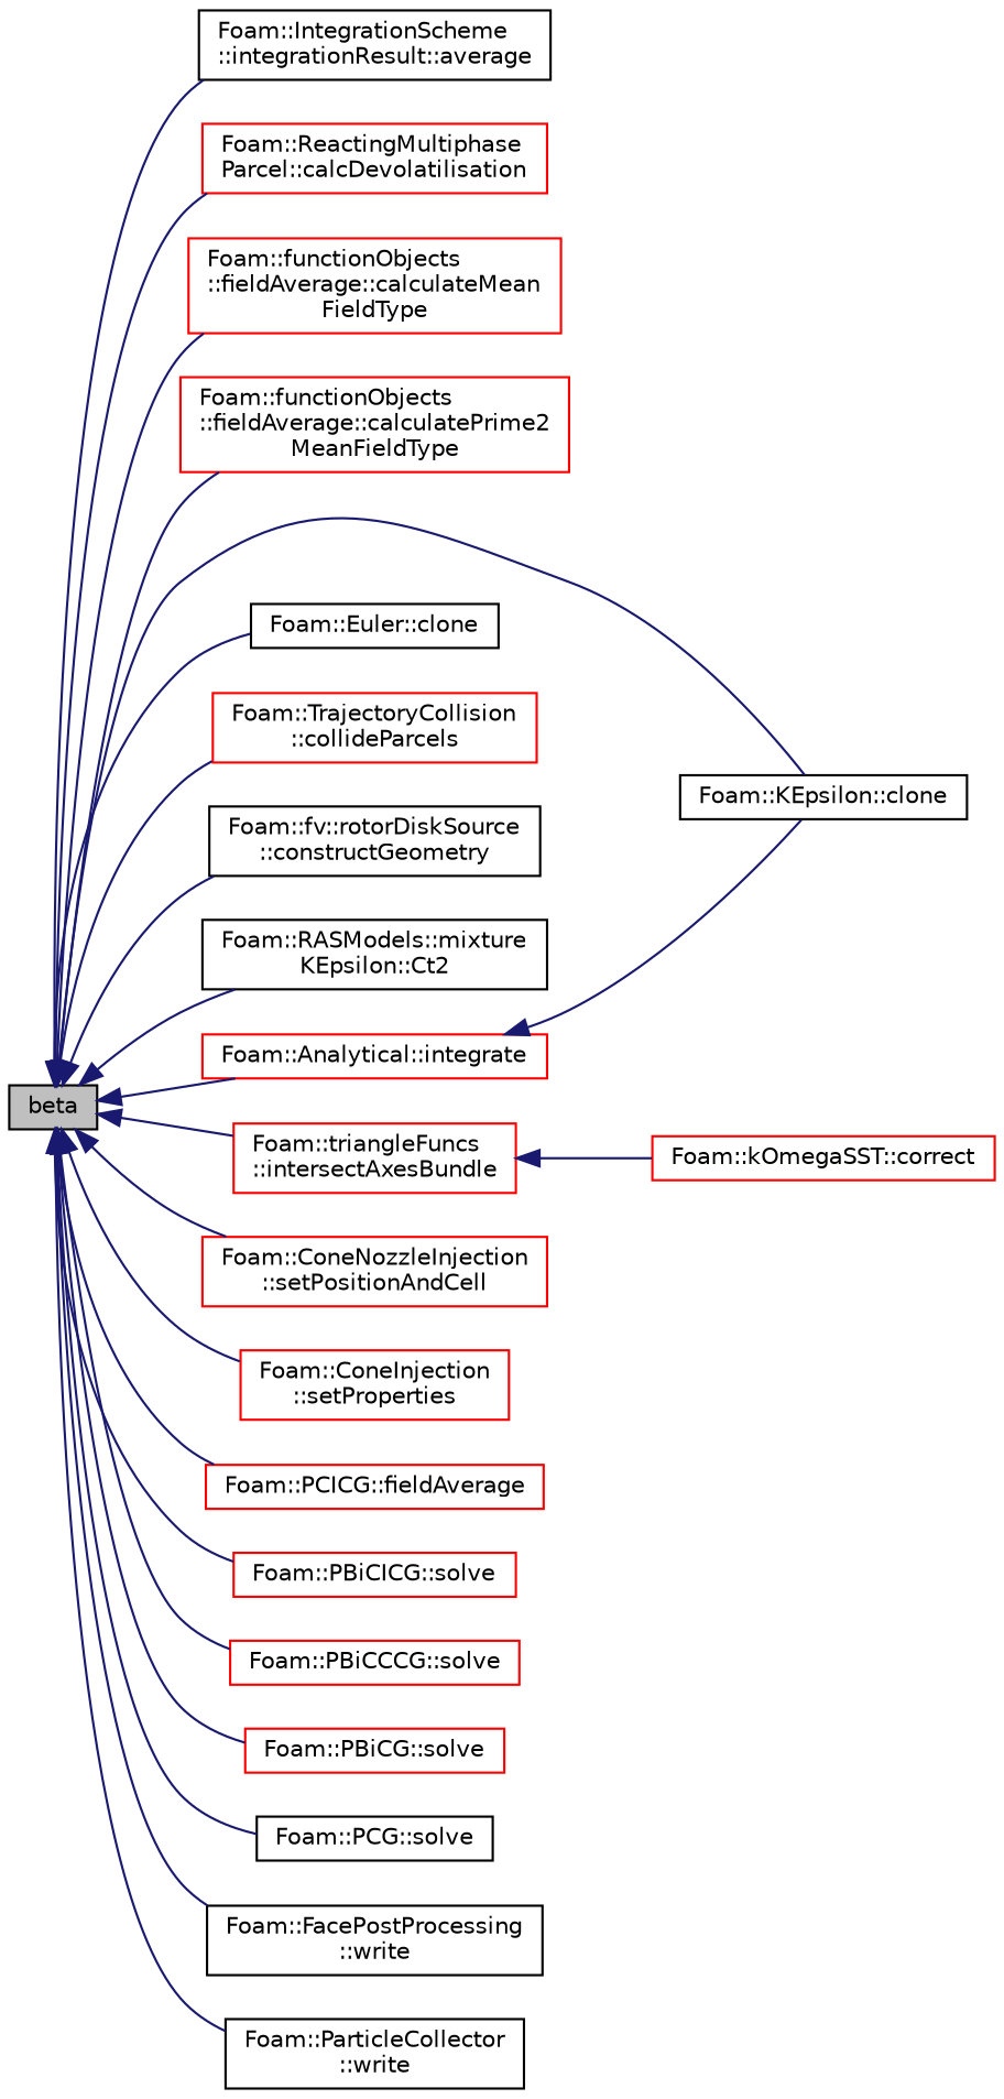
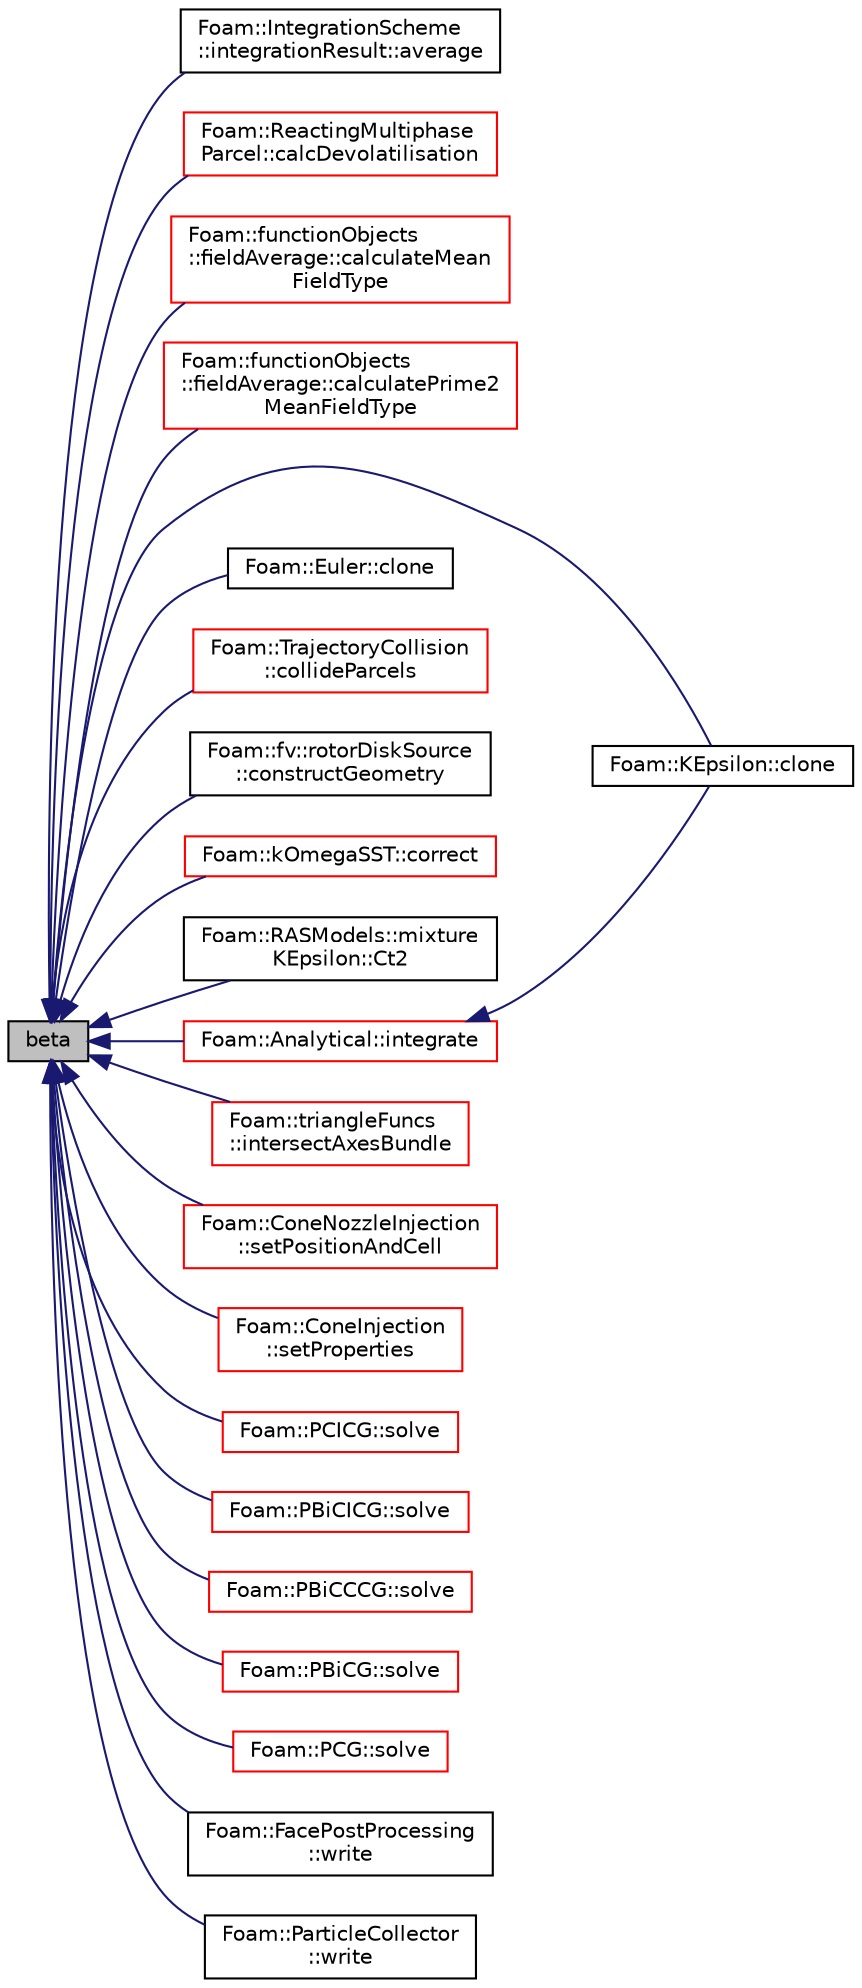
  digraph {
    rankdir=LR
    node [color=red fontname=Helvetica fontsize=10 shape=record]
    edge [color=midnightblue dir=back fontname=Helvetica fontsize=10 labelfontname=Helvetica labelfontsize=10 style=solid]
    n1 [color=black fillcolor=grey75 fontcolor=black height=0.2 label=beta style=filled width=0.4]
    n2 [color=black height=0.2 label="Foam::IntegrationScheme\l::integrationResult::average" width=0.4]
    n3 [height=0.2 label="Foam::ReactingMultiphase\lParcel::calcDevolatilisation" width=0.4]
    n4 [height=0.2 label="Foam::functionObjects\l::fieldAverage::calculateMean\lFieldType" width=0.4]
    n5 [height=0.2 label="Foam::functionObjects\l::fieldAverage::calculatePrime2\lMeanFieldType" width=0.4]
    n6 [color=black height=0.2 label="Foam::KEpsilon::clone" width=0.4]
    n7 [color=black height=0.2 label="Foam::Euler::clone" width=0.4]
    n8 [height=0.2 label="Foam::TrajectoryCollision\l::collideParcels" width=0.4]
    n9 [color=black height=0.2 label="Foam::fv::rotorDiskSource\l::constructGeometry" width=0.4]
    n10 [height=0.2 label="Foam::kOmegaSST::correct" width=0.4]
    n11 [color=black height=0.2 label="Foam::RASModels::mixture\lKEpsilon::Ct2" width=0.4]
    n12 [height=0.2 label="Foam::Analytical::integrate" width=0.4]
    n13 [height=0.2 label="Foam::triangleFuncs\l::intersectAxesBundle" width=0.4]
    n14 [height=0.2 label="Foam::ConeNozzleInjection\l::setPositionAndCell" width=0.4]
    n15 [height=0.2 label="Foam::ConeInjection\l::setProperties" width=0.4]
-   n16 [height=0.2 label="Foam::PCICG::fieldAverage" width=0.4]
+   n16 [height=0.2 label="Foam::PCICG::solve" width=0.4]
    n17 [height=0.2 label="Foam::PBiCICG::solve" width=0.4]
    n18 [height=0.2 label="Foam::PBiCCCG::solve" width=0.4]
    n19 [height=0.2 label="Foam::PBiCG::solve" width=0.4]
-   n20 [color=black height=0.2 label="Foam::PCG::solve" width=0.4]
+   n20 [height=0.2 label="Foam::PCG::solve" width=0.4]
    n21 [color=black height=0.2 label="Foam::FacePostProcessing\l::write" width=0.4]
    n22 [color=black height=0.2 label="Foam::ParticleCollector\l::write" width=0.4]
    n1 -> n2
    n1 -> n3
    n1 -> n4
    n1 -> n5
    n1 -> n6
    n1 -> n7
    n1 -> n8
    n1 -> n9
-   n13 -> n10
+   n1 -> n10
    n1 -> n11
    n1 -> n12
    n1 -> n13
    n1 -> n14
    n1 -> n15
    n1 -> n16
    n1 -> n17
    n1 -> n18
    n1 -> n19
    n1 -> n20
    n1 -> n21
    n1 -> n22
    n12 -> n6
  }
